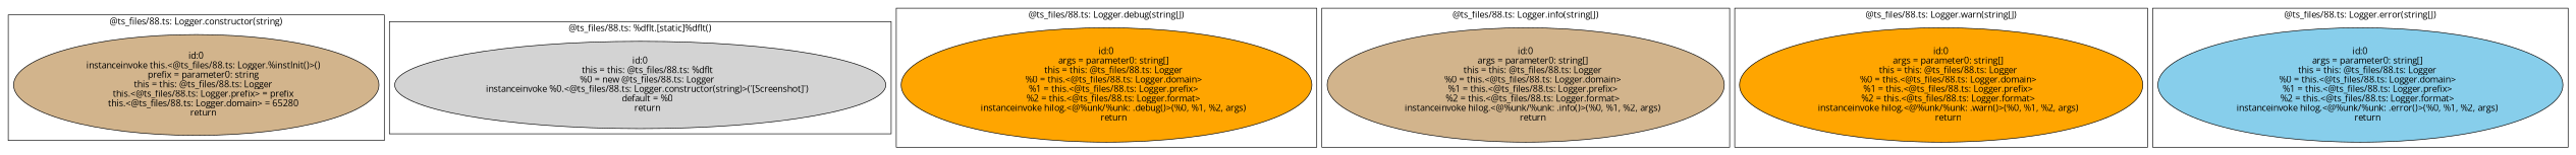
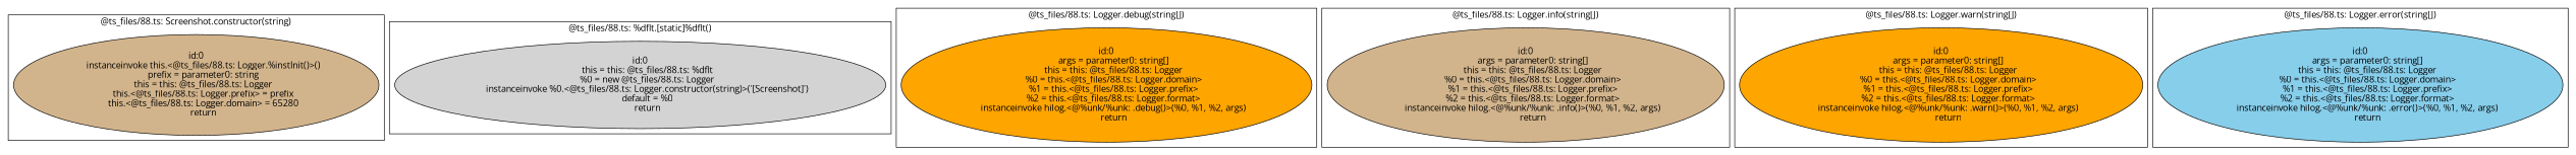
  digraph {
    fontname="Open Sans"
    node [style=filled fillcolor=tan fontname="Open Sans"]
    n1 [label="id:0\n      instanceinvoke this.<@ts_files/88.ts: Logger.%instInit()>()\n      prefix = parameter0: string\n      this = this: @ts_files/88.ts: Logger\n      this.<@ts_files/88.ts: Logger.prefix> = prefix\n      this.<@ts_files/88.ts: Logger.domain> = 65280\n      return"]
    n2 [label="id:0\n      this = this: @ts_files/88.ts: %dflt\n      %0 = new @ts_files/88.ts: Logger\n      instanceinvoke %0.<@ts_files/88.ts: Logger.constructor(string)>('[Screenshot]')\n      default = %0\n      return" fillcolor=lightgrey]
    n3 [label="id:0\n      args = parameter0: string[]\n      this = this: @ts_files/88.ts: Logger\n      %0 = this.<@ts_files/88.ts: Logger.domain>\n      %1 = this.<@ts_files/88.ts: Logger.prefix>\n      %2 = this.<@ts_files/88.ts: Logger.format>\n      instanceinvoke hilog.<@%unk/%unk: .debug()>(%0, %1, %2, args)\n      return" fillcolor=orange]
    n4 [label="id:0\n      args = parameter0: string[]\n      this = this: @ts_files/88.ts: Logger\n      %0 = this.<@ts_files/88.ts: Logger.domain>\n      %1 = this.<@ts_files/88.ts: Logger.prefix>\n      %2 = this.<@ts_files/88.ts: Logger.format>\n      instanceinvoke hilog.<@%unk/%unk: .info()>(%0, %1, %2, args)\n      return"]
    n5 [label="id:0\n      args = parameter0: string[]\n      this = this: @ts_files/88.ts: Logger\n      %0 = this.<@ts_files/88.ts: Logger.domain>\n      %1 = this.<@ts_files/88.ts: Logger.prefix>\n      %2 = this.<@ts_files/88.ts: Logger.format>\n      instanceinvoke hilog.<@%unk/%unk: .warn()>(%0, %1, %2, args)\n      return" fillcolor=orange]
    n6 [label="id:0\n      args = parameter0: string[]\n      this = this: @ts_files/88.ts: Logger\n      %0 = this.<@ts_files/88.ts: Logger.domain>\n      %1 = this.<@ts_files/88.ts: Logger.prefix>\n      %2 = this.<@ts_files/88.ts: Logger.format>\n      instanceinvoke hilog.<@%unk/%unk: .error()>(%0, %1, %2, args)\n      return" fillcolor=skyblue]
    subgraph cluster_1 {
-     label="@ts_files/88.ts: Logger.constructor(string)"
+     label="@ts_files/88.ts: Screenshot.constructor(string)"
      n1
    }
    subgraph cluster_2 {
      label="@ts_files/88.ts: %dflt.[static]%dflt()"
      n2
    }
    subgraph cluster_3 {
      label="@ts_files/88.ts: Logger.debug(string[])"
      n3
    }
    subgraph cluster_4 {
      label="@ts_files/88.ts: Logger.info(string[])"
      n4
    }
    subgraph cluster_5 {
      label="@ts_files/88.ts: Logger.warn(string[])"
      n5
    }
    subgraph cluster_6 {
      label="@ts_files/88.ts: Logger.error(string[])"
      n6
    }
  }
